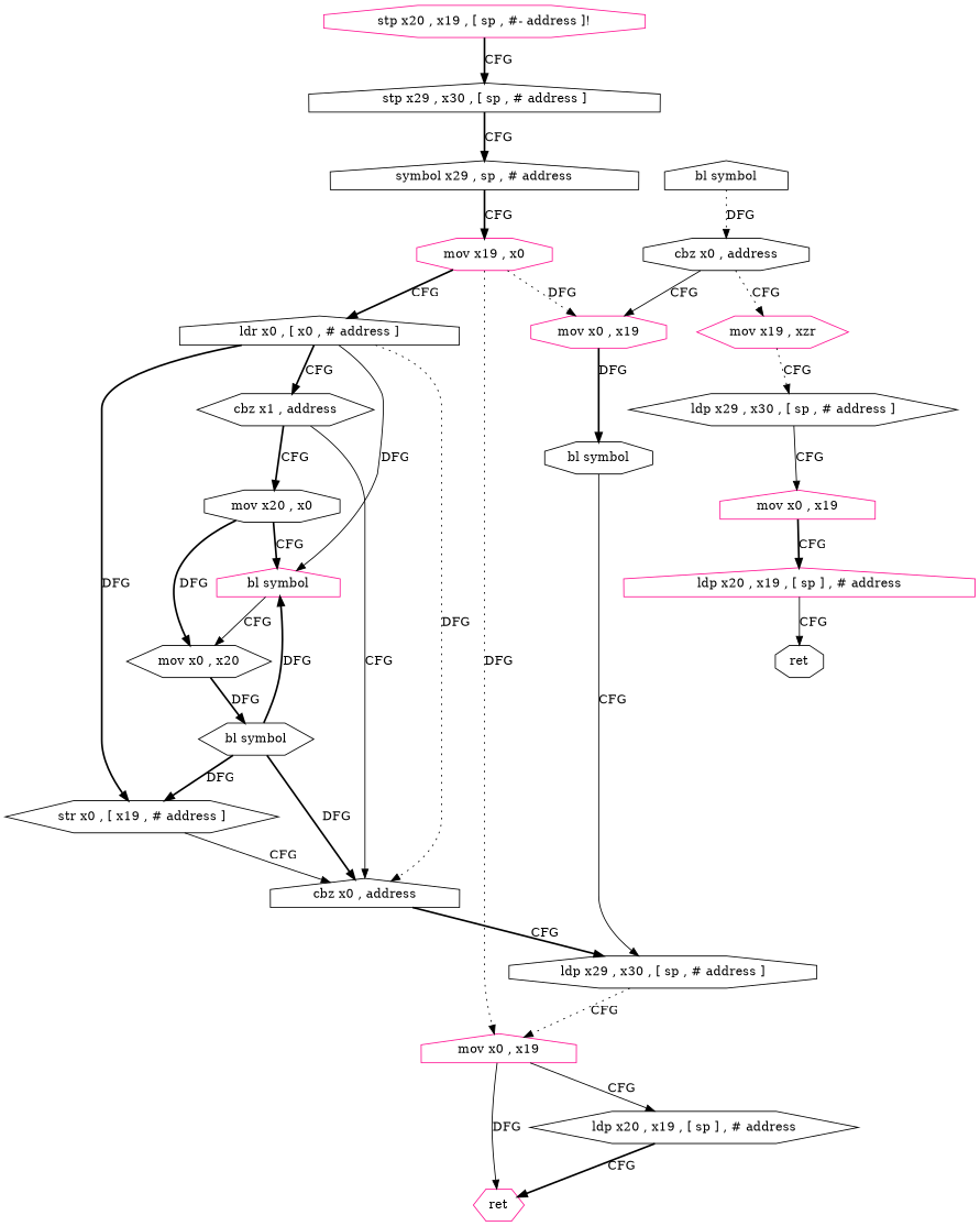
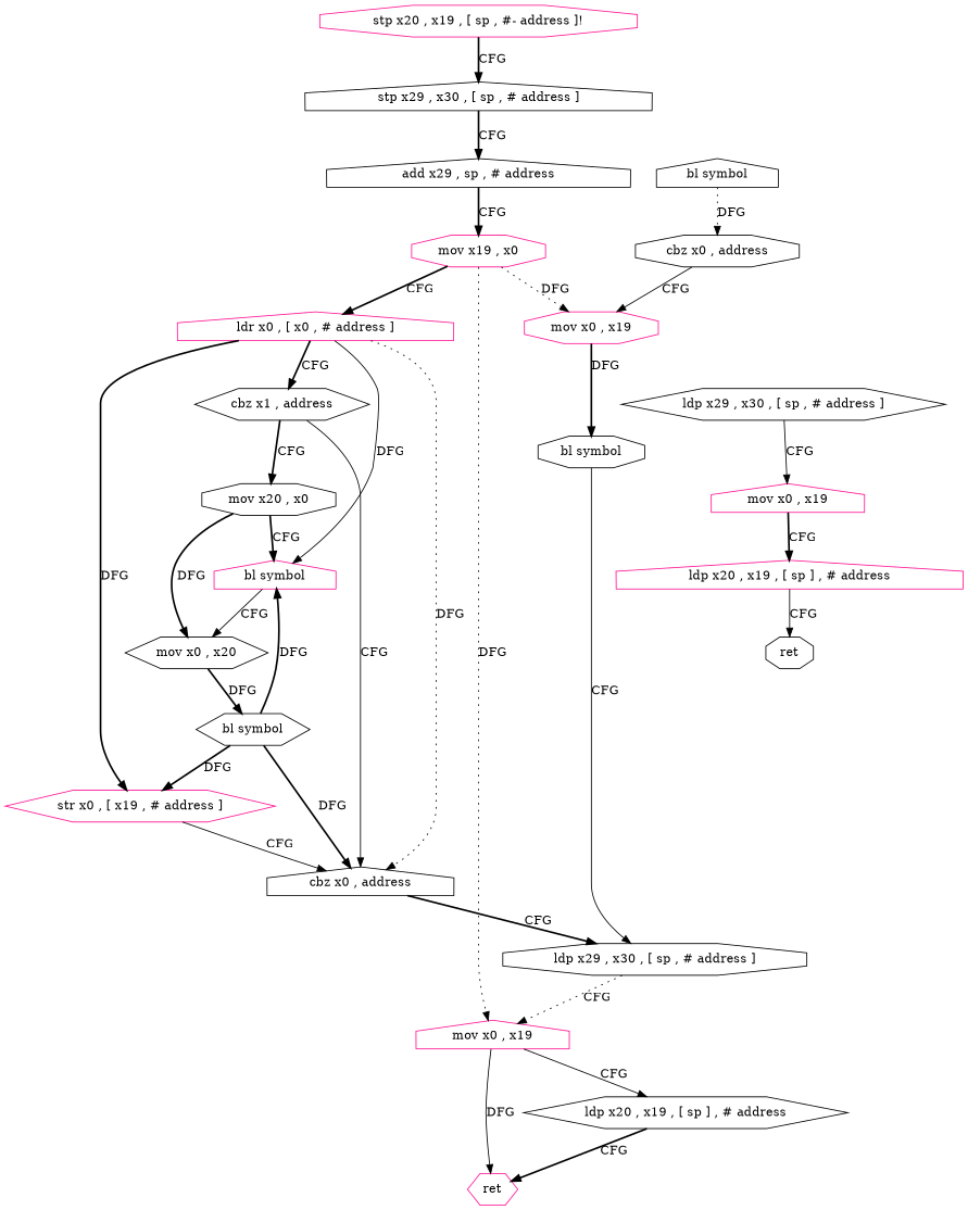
  digraph {
    node [color=black shape=house]
    edge [style=bold]
    n1 [color=deeppink label="stp x20 , x19 , [ sp , #- address ]!" shape=octagon]
    n2 [label="stp x29 , x30 , [ sp , # address ]"]
-   n3 [label="symbol x29 , sp , # address"]
+   n3 [label="add x29 , sp , # address"]
    n4 [color=deeppink label="mov x19 , x0" shape=octagon]
-   n5 [label="ldr x0 , [ x0 , # address ]"]
+   n5 [color=deeppink label="ldr x0 , [ x0 , # address ]"]
    n6 [color=deeppink label="mov x0 , x19"]
    n7 [color=deeppink label="mov x0 , x19" shape=octagon]
-   n8 [label="str x0 , [ x19 , # address ]" shape=hexagon]
+   n8 [color=deeppink label="str x0 , [ x19 , # address ]" shape=hexagon]
    n9 [label="cbz x1 , address" shape=hexagon]
    n10 [label="cbz x0 , address"]
    n11 [color=deeppink label="bl symbol"]
    n12 [label="ldp x20 , x19 , [ sp ] , # address" shape=hexagon]
    n13 [color=deeppink label=ret shape=hexagon]
    n14 [label="bl symbol" shape=octagon]
    n15 [label="mov x20 , x0" shape=octagon]
    n16 [label="ldp x29 , x30 , [ sp , # address ]" shape=octagon]
    n17 [label="mov x0 , x20" shape=hexagon]
    n18 [label="bl symbol" shape=hexagon]
    n19 [label="bl symbol"]
    n20 [label="cbz x0 , address" shape=octagon]
-   n21 [color=deeppink label="mov x19 , xzr" shape=hexagon]
    n22 [label="ldp x29 , x30 , [ sp , # address ]" shape=hexagon]
    n23 [color=deeppink label="mov x0 , x19"]
    n24 [color=deeppink label="ldp x20 , x19 , [ sp ] , # address"]
    n25 [label=ret shape=octagon]
    n1 -> n2 [label=CFG]
    n2 -> n3 [label=CFG]
    n3 -> n4 [label=CFG]
    n4 -> n5 [label=CFG]
    n4 -> n6 [label=DFG style=dotted]
    n4 -> n7 [label=DFG style=dotted]
    n5 -> n8 [label=DFG]
    n5 -> n9 [label=CFG]
    n5 -> n10 [label=DFG style=dotted]
    n5 -> n11 [label=DFG style=solid]
    n6 -> n12 [label=CFG style=solid]
    n6 -> n13 [label=DFG style=solid]
    n7 -> n14 [label=DFG]
    n8 -> n10 [label=CFG style=solid]
    n9 -> n10 [label=CFG style=solid]
    n9 -> n15 [label=CFG]
    n10 -> n16 [label=CFG]
    n11 -> n17 [label=CFG style=solid]
    n12 -> n13 [label=CFG]
    n14 -> n16 [label=CFG style=solid]
    n15 -> n11 [label=CFG]
    n15 -> n17 [label=DFG]
    n16 -> n6 [label=CFG style=dotted]
    n17 -> n18 [label=DFG]
    n18 -> n8 [label=DFG]
    n18 -> n10 [label=DFG]
    n18 -> n11 [label=DFG]
    n19 -> n20 [label=DFG style=dotted]
    n20 -> n7 [label=CFG style=solid]
-   n20 -> n21 [label=CFG style=dotted]
-   n21 -> n22 [label=CFG style=dotted]
    n22 -> n23 [label=CFG style=solid]
    n23 -> n24 [label=CFG]
    n24 -> n25 [label=CFG style=solid]
  }
